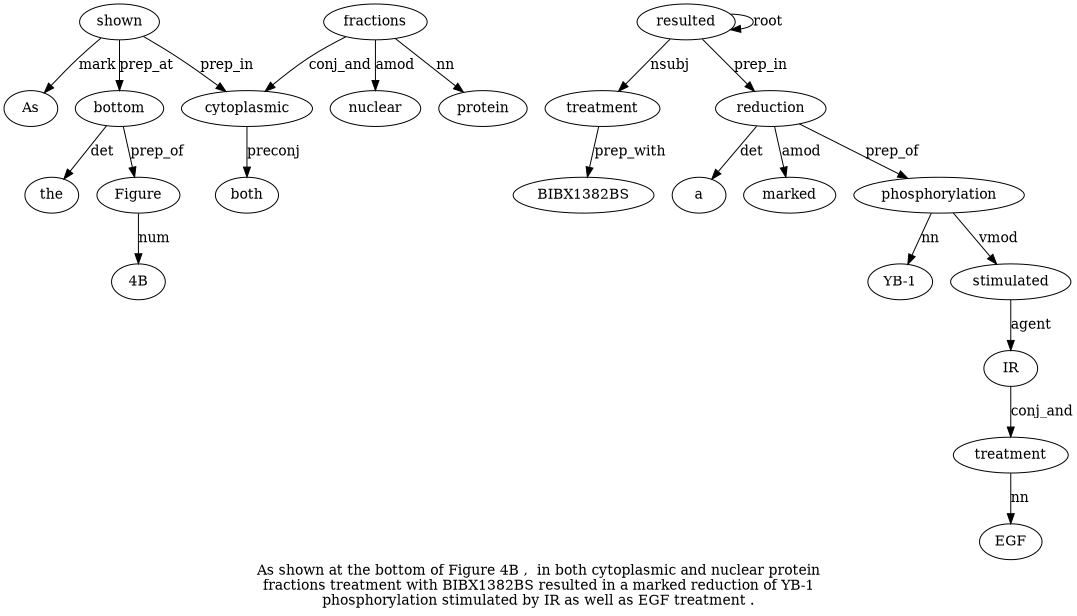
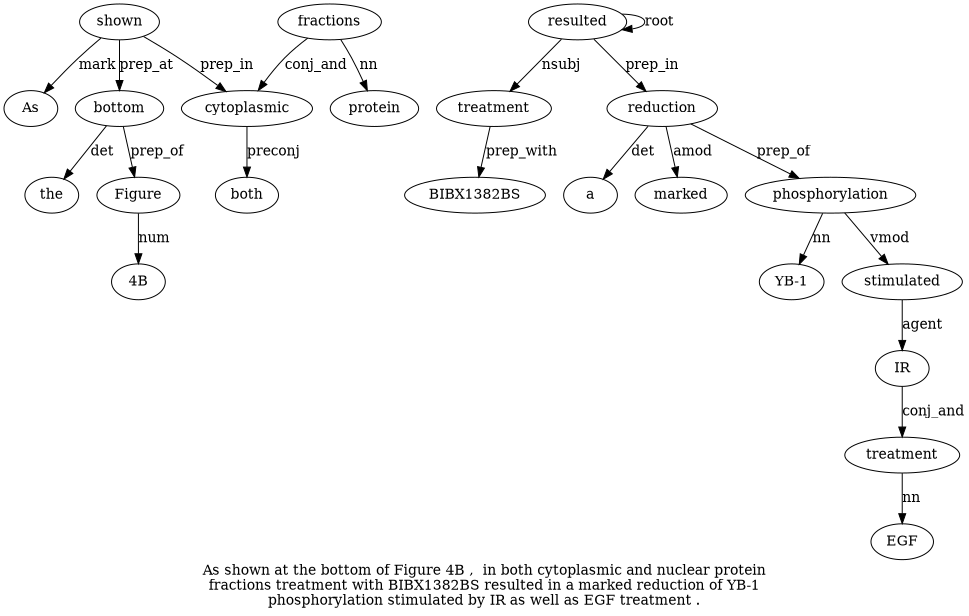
  digraph {
    label="As shown at the bottom of Figure 4B ,  in both cytoplasmic and nuclear protein\nfractions treatment with BIBX1382BS resulted in a marked reduction of YB-1\nphosphorylation stimulated by IR as well as EGF treatment ."
    node [fillcolor=white style=filled]
    n1 [label=shown]
    n2 [label=As]
    n3 [label=bottom]
    n4 [label=cytoplasmic]
    n5 [label=the]
    n6 [label=Figure]
    n7 [label=both]
    n8 [label=resulted]
    n9 [label=treatment]
    n10 [label=reduction]
    n11 [label=BIBX1382BS]
    n12 [label=a]
    n13 [label=marked]
    n14 [label=phosphorylation]
    n15 [label="4B"]
    n16 [label=fractions]
-   n17 [label=nuclear]
    n18 [label=protein]
    n19 [label="YB-1"]
    n20 [label=stimulated]
    n21 [label=IR]
    n22 [label=treatment]
    n23 [label=EGF]
    n1 -> n2 [label=mark]
    n1 -> n3 [label=prep_at]
    n1 -> n4 [label=prep_in]
    n3 -> n5 [label=det]
    n3 -> n6 [label=prep_of]
    n4 -> n7 [label=preconj]
    n6 -> n15 [label=num]
    n8 -> n8 [label=root]
    n8 -> n9 [label=nsubj]
    n8 -> n10 [label=prep_in]
    n9 -> n11 [label=prep_with]
    n10 -> n12 [label=det]
    n10 -> n13 [label=amod]
    n10 -> n14 [label=prep_of]
    n14 -> n19 [label=nn]
    n14 -> n20 [label=vmod]
    n16 -> n4 [label=conj_and]
-   n16 -> n17 [label=amod]
    n16 -> n18 [label=nn]
    n20 -> n21 [label=agent]
    n21 -> n22 [label=conj_and]
    n22 -> n23 [label=nn]
  }
